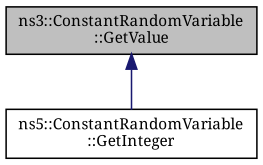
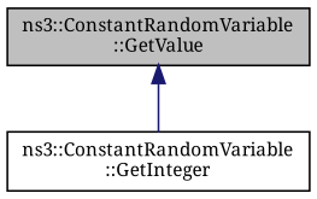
  digraph {
    rankdir=TB
    fontname="Noto Serif"
    node [color=black fontname="Noto Serif" fontsize=10 shape=record style=filled]
    n1 [fillcolor=grey75 fontcolor=black height=0.2 label="ns3::ConstantRandomVariable\l::GetValue" width=0.4]
-   n2 [fillcolor=white height=0.2 label="ns5::ConstantRandomVariable\l::GetInteger" width=0.4]
+   n2 [fillcolor=white height=0.2 label="ns3::ConstantRandomVariable\l::GetInteger" width=0.4]
    n1 -> n2 [color=midnightblue dir=back fontname="Noto Serif" fontsize=10 labelfontname=Helvetica labelfontsize=10 style=solid]
  }
